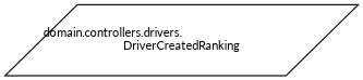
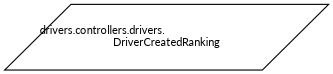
  digraph {
    rankdir=LR
    fontname=Lato
-   n1 [color=black fillcolor=white fontname=Lato fontsize=10 height=0.2 label="domain.controllers.drivers.\lDriverCreatedRanking" shape=parallelogram style=filled width=0.4]
+   n1 [color=black fillcolor=white fontname=Lato fontsize=10 height=0.2 label="drivers.controllers.drivers.\lDriverCreatedRanking" shape=parallelogram style=filled width=0.4]
  }
